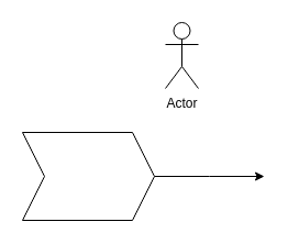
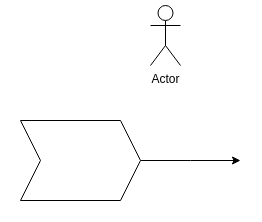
  <mxCell id="0" />
  <mxCell id="1" parent="0" />
  <mxCell id="2" value="" style="edgeStyle=orthogonalEdgeStyle;rounded=0;orthogonalLoop=1;jettySize=auto;html=1;" parent="1" source="3" edge="1"><mxGeometry relative="1" as="geometry"><mxPoint x="240" y="160" as="targetPoint" /></mxGeometry></mxCell>
  <mxCell id="3" value="" style="shape=step;perimeter=stepPerimeter;whiteSpace=wrap;html=1;fixedSize=1;" parent="1" vertex="1"><mxGeometry x="20" y="120" width="120" height="80" as="geometry" /></mxCell>
- <mxCell id="4" value="Actor" style="shape=umlActor;verticalLabelPosition=bottom;labelBackgroundColor=#ffffff;verticalAlign=top;html=1;outlineConnect=0;" parent="1" vertex="1"><mxGeometry x="150" y="20" width="30" height="60" as="geometry" /></mxCell>
+ <mxCell id="4" value="Actor" style="shape=umlActor;verticalLabelPosition=bottom;labelBackgroundColor=#ffffff;verticalAlign=top;html=1;outlineConnect=0;" parent="1" vertex="1"><mxGeometry x="150" y="5" width="30" height="60" as="geometry" /></mxCell>
